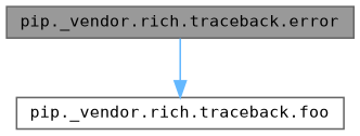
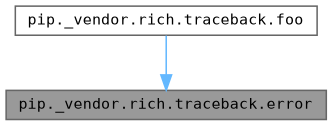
  digraph {
    rankdir=TB
    fontname="DejaVu Sans Mono"
    node [fontname="DejaVu Sans Mono" fontsize=10 shape=box style=filled]
    n1 [color=gray40 fillcolor=grey60 fontcolor=black height=0.2 label="pip._vendor.rich.traceback.error" width=0.4]
    n2 [color=grey40 fillcolor=white height=0.2 label="pip._vendor.rich.traceback.foo" width=0.4]
-   n1 -> n2 [color=steelblue1 fontname="DejaVu Sans Mono" fontsize=10 labelfontname=Helvetica labelfontsize=10 style=solid]
+   n2 -> n1 [color=steelblue1 fontname="DejaVu Sans Mono" fontsize=10 labelfontname=Helvetica labelfontsize=10 style=solid]
  }
